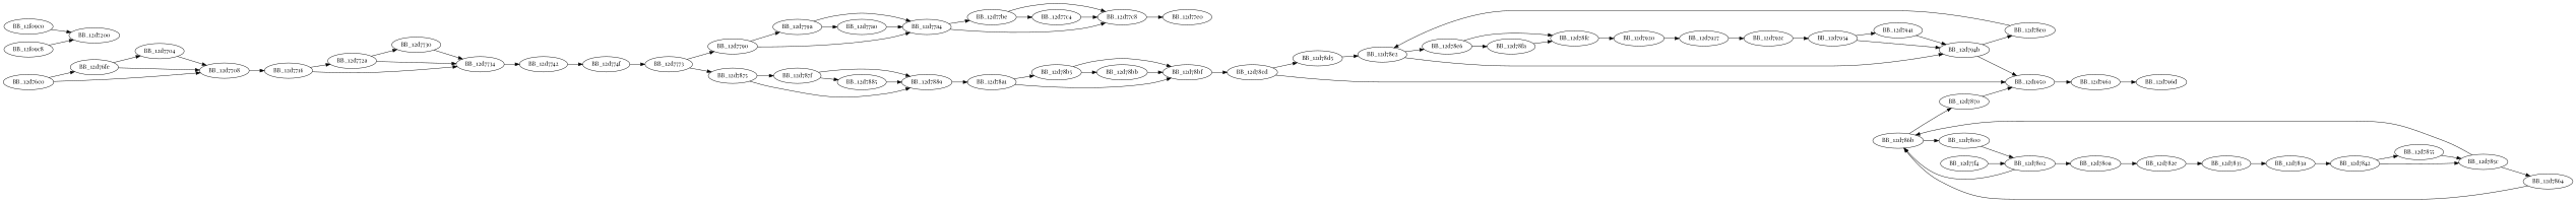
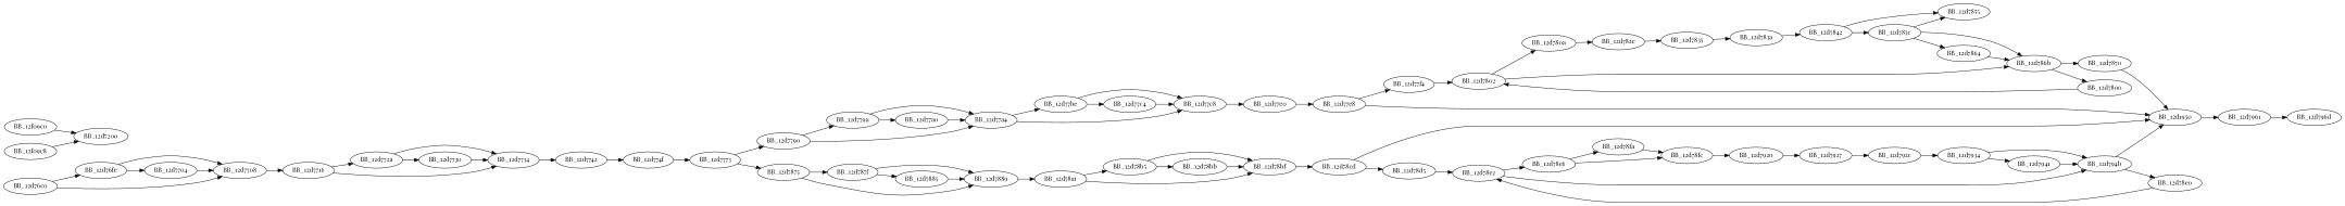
  digraph {
    fontname="Playfair Display"
    rankdir=LR
    node [fontname="Playfair Display"]
    edge [fontname="Playfair Display"]
    BB_12d76c0
    BB_12d76fe
    BB_12d7708
    BB_12d7704
    BB_12d7716
    BB_12d772a
    BB_12d7734
    BB_12d7730
    BB_12d7742
    BB_12d774f
    BB_12d7773
    BB_12d7790
    BB_12d7875
    BB_12d779a
    BB_12d77a4
    BB_12d787f
    BB_12d7889
    BB_12d77a0
    BB_12d77be
    BB_12d77c8
    BB_12d7885
    BB_12d78a1
    BB_12d77c4
    BB_12d77e0
+   BB_12d77e8
    BB_12d77f4
    n27 [label=BB_12d1950]
    BB_12d7802
    BB_12d7961
    BB_12d780a
    BB_12d786b
    BB_12d796d
    BB_12d782e
    BB_12d7800
    BB_12d7870
    BB_12d7835
    BB_12d783a
    BB_12d7842
    BB_12d7855
    BB_12d785c
    BB_12d7864
    BB_12d78b5
    BB_12d78bf
    BB_12d78bb
    BB_12d78cd
    BB_12d78d5
    BB_12d78e2
    BB_12d78e6
    BB_12d794b
    BB_12d78fa
    BB_12d78fc
    BB_12d78e0
    BB_12d7920
    BB_12d7927
    BB_12d792c
    BB_12d7934
    BB_12d7941
    BB_12f09c0
    BB_12d7200
    BB_12f09c8
    BB_12d76c0 -> BB_12d76fe
    BB_12d76c0 -> BB_12d7708
    BB_12d76fe -> BB_12d7708
    BB_12d76fe -> BB_12d7704
    BB_12d7708 -> BB_12d7716
    BB_12d7704 -> BB_12d7708
    BB_12d7716 -> BB_12d772a
    BB_12d7716 -> BB_12d7734
    BB_12d772a -> BB_12d7734
    BB_12d772a -> BB_12d7730
    BB_12d7734 -> BB_12d7742
    BB_12d7730 -> BB_12d7734
    BB_12d7742 -> BB_12d774f
    BB_12d774f -> BB_12d7773
    BB_12d7773 -> BB_12d7790
    BB_12d7773 -> BB_12d7875
    BB_12d7790 -> BB_12d779a
    BB_12d7790 -> BB_12d77a4
    BB_12d7875 -> BB_12d787f
    BB_12d7875 -> BB_12d7889
    BB_12d779a -> BB_12d77a4
    BB_12d779a -> BB_12d77a0
    BB_12d77a4 -> BB_12d77be
    BB_12d77a4 -> BB_12d77c8
    BB_12d787f -> BB_12d7889
    BB_12d787f -> BB_12d7885
    BB_12d7889 -> BB_12d78a1
    BB_12d77a0 -> BB_12d77a4
    BB_12d77be -> BB_12d77c8
    BB_12d77be -> BB_12d77c4
    BB_12d77c8 -> BB_12d77e0
    BB_12d7885 -> BB_12d7889
    BB_12d78a1 -> BB_12d78b5
    BB_12d78a1 -> BB_12d78bf
    BB_12d77c4 -> BB_12d77c8
+   BB_12d77e0 -> BB_12d77e8
+   BB_12d77e8 -> BB_12d77f4
+   BB_12d77e8 -> n27
    BB_12d77f4 -> BB_12d7802
    n27 -> BB_12d7961
    BB_12d7802 -> BB_12d780a
    BB_12d7802 -> BB_12d786b
    BB_12d7961 -> BB_12d796d
    BB_12d780a -> BB_12d782e
    BB_12d786b -> BB_12d7800
    BB_12d786b -> BB_12d7870
    BB_12d782e -> BB_12d7835
    BB_12d7800 -> BB_12d7802
    BB_12d7870 -> n27
    BB_12d7835 -> BB_12d783a
    BB_12d783a -> BB_12d7842
    BB_12d7842 -> BB_12d7855
    BB_12d7842 -> BB_12d785c
-   BB_12d7855 -> BB_12d785c
+   BB_12d785c -> BB_12d7855
    BB_12d785c -> BB_12d786b
    BB_12d785c -> BB_12d7864
    BB_12d7864 -> BB_12d786b
    BB_12d78b5 -> BB_12d78bf
    BB_12d78b5 -> BB_12d78bb
    BB_12d78bf -> BB_12d78cd
    BB_12d78bb -> BB_12d78bf
    BB_12d78cd -> n27
    BB_12d78cd -> BB_12d78d5
    BB_12d78d5 -> BB_12d78e2
    BB_12d78e2 -> BB_12d78e6
    BB_12d78e2 -> BB_12d794b
    BB_12d78e6 -> BB_12d78fa
    BB_12d78e6 -> BB_12d78fc
    BB_12d794b -> n27
    BB_12d794b -> BB_12d78e0
    BB_12d78fa -> BB_12d78fc
    BB_12d78fc -> BB_12d7920
    BB_12d78e0 -> BB_12d78e2
    BB_12d7920 -> BB_12d7927
    BB_12d7927 -> BB_12d792c
    BB_12d792c -> BB_12d7934
    BB_12d7934 -> BB_12d794b
    BB_12d7934 -> BB_12d7941
    BB_12d7941 -> BB_12d794b
    BB_12f09c0 -> BB_12d7200
    BB_12f09c8 -> BB_12d7200
  }
